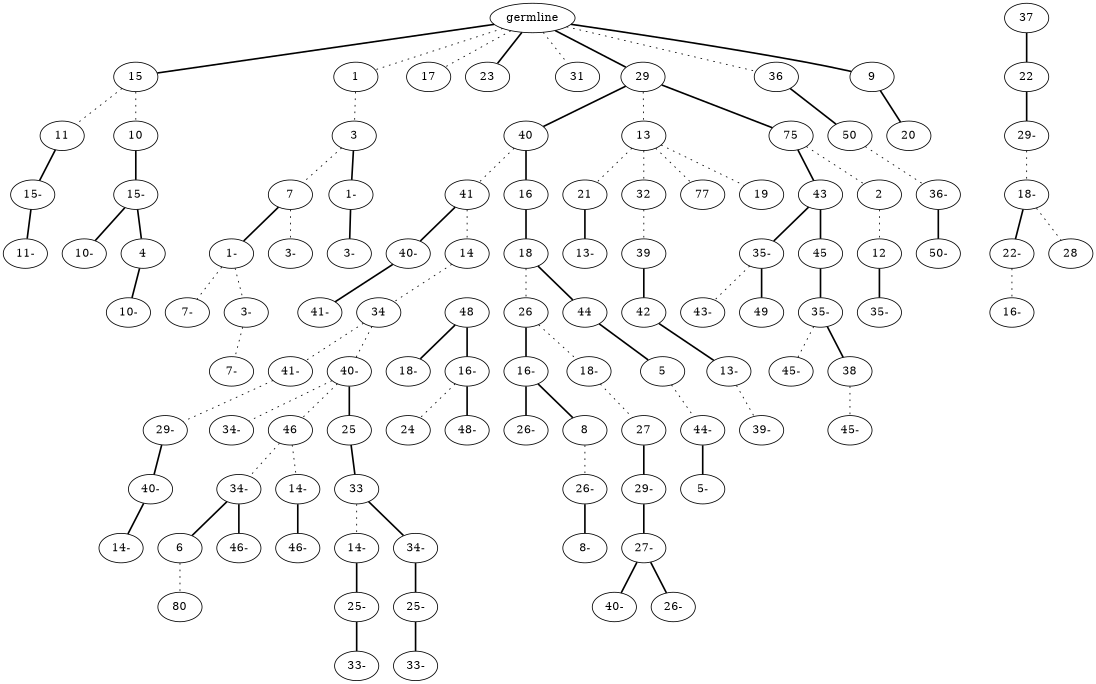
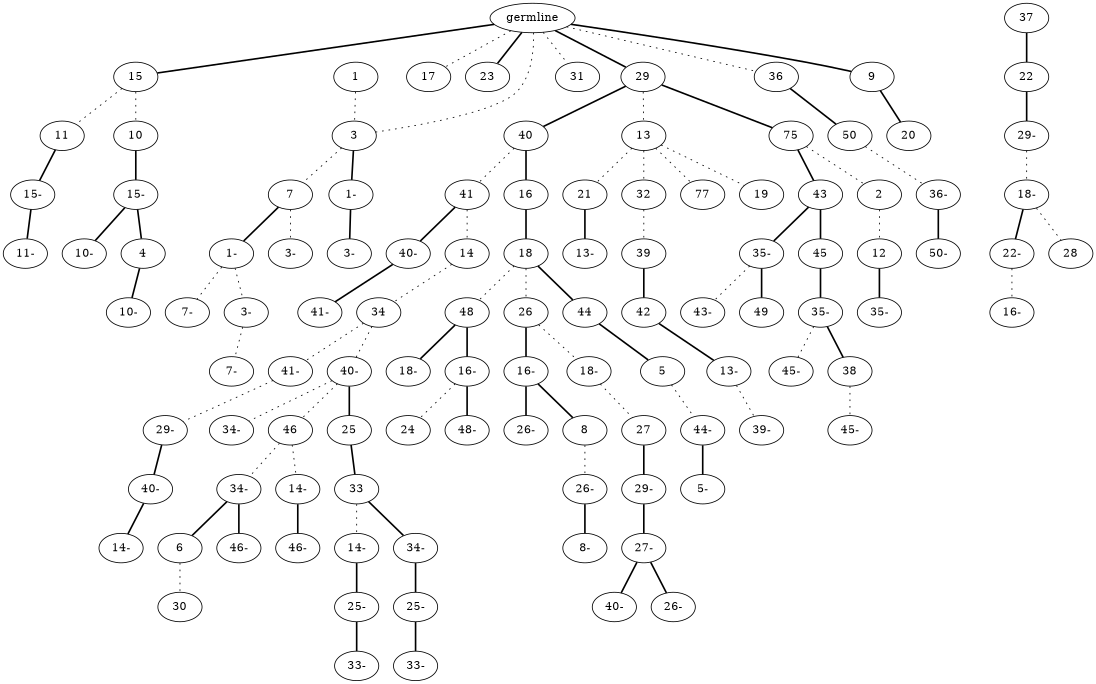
  graph {
    edge [style=bold]
    n1 [label=germline]
    n2 [label=1]
    n3 [label=15]
    n4 [label=17]
    n5 [label=23]
    n6 [label=29]
    n7 [label=31]
    n8 [label=36]
    n9 [label=9]
    n10 [label=3]
    n11 [label=10]
    n12 [label=11]
    n13 [label=13]
    n14 [label=75]
    n15 [label=40]
    n16 [label=50]
    n17 [label=20]
    n18 [label="1-"]
    n19 [label=7]
    n20 [label="3-"]
    n21 [label="1-"]
    n22 [label="3-"]
    n23 [label="3-"]
    n24 [label="7-"]
    n25 [label="7-"]
    n26 [label="15-"]
    n27 [label="15-"]
    n28 [label="10-"]
    n29 [label=4]
    n30 [label="10-"]
    n31 [label="11-"]
    n32 [label=19]
    n33 [label=21]
    n34 [label=32]
    n35 [label=77]
    n36 [label=2]
    n37 [label=43]
    n38 [label=16]
    n39 [label=41]
    n40 [label="13-"]
    n41 [label=39]
    n42 [label=42]
    n43 [label="13-"]
    n44 [label="39-"]
    n45 [label=12]
    n46 [label="35-"]
    n47 [label=45]
    n48 [label="35-"]
    n49 [label="43-"]
    n50 [label=49]
    n51 [label="35-"]
    n52 [label=38]
    n53 [label="45-"]
    n54 [label="45-"]
    n55 [label=18]
    n56 [label=14]
    n57 [label="40-"]
    n58 [label=26]
    n59 [label=44]
    n60 [label=48]
    n61 [label="16-"]
    n62 [label="18-"]
    n63 [label=5]
    n64 [label="16-"]
    n65 [label="18-"]
    n66 [label="26-"]
    n67 [label=8]
    n68 [label=27]
    n69 [label="26-"]
    n70 [label="8-"]
    n71 [label="29-"]
    n72 [label="27-"]
    n73 [label="26-"]
    n74 [label="40-"]
    n75 [label="44-"]
    n76 [label="5-"]
    n77 [label=24]
    n78 [label="48-"]
    n79 [label=37]
    n80 [label=22]
    n81 [label="29-"]
    n82 [label="18-"]
    n83 [label="22-"]
    n84 [label=28]
    n85 [label="16-"]
    n86 [label=34]
    n87 [label="41-"]
    n88 [label="40-"]
    n89 [label="41-"]
    n90 [label=25]
    n91 [label="34-"]
    n92 [label=46]
    n93 [label="29-"]
    n94 [label=33]
    n95 [label="14-"]
    n96 [label="34-"]
    n97 [label="14-"]
    n98 [label="34-"]
    n99 [label="25-"]
    n100 [label="25-"]
    n101 [label="33-"]
    n102 [label="33-"]
    n103 [label="46-"]
    n104 [label="46-"]
    n105 [label=6]
-   n106 [label=80]
+   n106 [label=30]
    n107 [label="40-"]
    n108 [label="14-"]
    n109 [label="36-"]
    n110 [label="50-"]
-   n1 -- n2 [style=dotted]
+   n1 -- n10 [style=dotted]
    n1 -- n3
    n1 -- n4 [style=dotted]
    n1 -- n5
    n1 -- n6
    n1 -- n7 [style=dotted]
    n1 -- n8 [style=dotted]
    n1 -- n9
    n2 -- n10 [style=dotted]
    n3 -- n11 [style=dotted]
    n3 -- n12 [style=dotted]
    n6 -- n13 [style=dotted]
    n6 -- n14
    n6 -- n15
    n8 -- n16
    n9 -- n17
    n10 -- n18
    n10 -- n19 [style=dotted]
    n11 -- n26
    n12 -- n27
    n13 -- n32 [style=dotted]
    n13 -- n33 [style=dotted]
    n13 -- n34 [style=dotted]
    n13 -- n35 [style=dotted]
    n14 -- n36 [style=dotted]
    n14 -- n37
    n15 -- n38
    n15 -- n39 [style=dotted]
    n16 -- n109 [style=dotted]
    n18 -- n20
    n19 -- n21
    n19 -- n22 [style=dotted]
    n21 -- n23 [style=dotted]
    n21 -- n24 [style=dotted]
    n23 -- n25 [style=dotted]
    n26 -- n28
    n26 -- n29
    n27 -- n31
    n29 -- n30
    n33 -- n40
    n34 -- n41 [style=dotted]
    n36 -- n45 [style=dotted]
    n37 -- n46
    n37 -- n47
    n38 -- n55
    n39 -- n56 [style=dotted]
    n39 -- n57
    n41 -- n42
    n42 -- n43
    n43 -- n44 [style=dotted]
    n45 -- n48
    n46 -- n49 [style=dotted]
    n46 -- n50
    n47 -- n51
    n51 -- n52
    n51 -- n53 [style=dotted]
    n52 -- n54 [style=dotted]
    n55 -- n58 [style=dotted]
    n55 -- n59
+   n55 -- n60 [style=dotted]
    n56 -- n86 [style=dotted]
    n57 -- n87
    n58 -- n61
    n58 -- n62 [style=dotted]
    n59 -- n63
    n60 -- n64
    n60 -- n65
    n61 -- n66
    n61 -- n67
    n62 -- n68 [style=dotted]
    n63 -- n75 [style=dotted]
    n64 -- n77 [style=dotted]
    n64 -- n78
    n67 -- n69 [style=dotted]
    n68 -- n71
    n69 -- n70
    n71 -- n72
    n72 -- n73
    n72 -- n74
    n75 -- n76
    n79 -- n80
    n80 -- n81
    n81 -- n82 [style=dotted]
    n82 -- n83
    n82 -- n84 [style=dotted]
    n83 -- n85 [style=dotted]
    n86 -- n88 [style=dotted]
    n86 -- n89 [style=dotted]
    n88 -- n90
    n88 -- n91 [style=dotted]
    n88 -- n92 [style=dotted]
    n89 -- n93 [style=dotted]
    n90 -- n94
    n92 -- n95 [style=dotted]
    n92 -- n96 [style=dotted]
    n93 -- n107
    n94 -- n97 [style=dotted]
    n94 -- n98
    n95 -- n103
    n96 -- n104
    n96 -- n105
    n97 -- n99
    n98 -- n100
    n99 -- n101
    n100 -- n102
    n105 -- n106 [style=dotted]
    n107 -- n108
    n109 -- n110
  }
